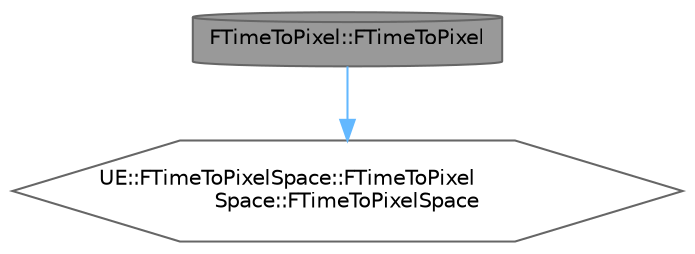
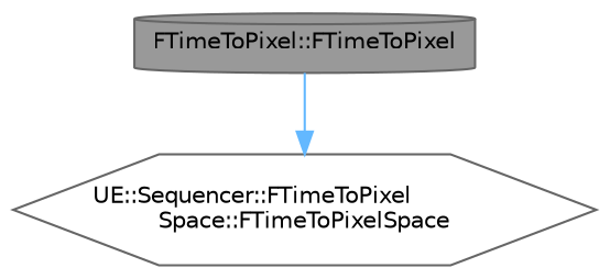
  digraph {
    rankdir=TB
    node [fontname=Helvetica fontsize=10 style=filled]
    n1 [color=gray40 fillcolor=grey60 fontcolor=black height=0.2 label="FTimeToPixel::FTimeToPixel" shape=cylinder width=0.4]
-   n2 [color=grey40 fillcolor=white height=0.2 label="UE::FTimeToPixelSpace::FTimeToPixel\lSpace::FTimeToPixelSpace" shape=hexagon width=0.4]
+   n2 [color=grey40 fillcolor=white height=0.2 label="UE::Sequencer::FTimeToPixel\lSpace::FTimeToPixelSpace" shape=hexagon width=0.4]
    n1 -> n2 [color=steelblue1 fontname=Helvetica fontsize=10 labelfontname=Helvetica labelfontsize=10 style=solid]
  }
